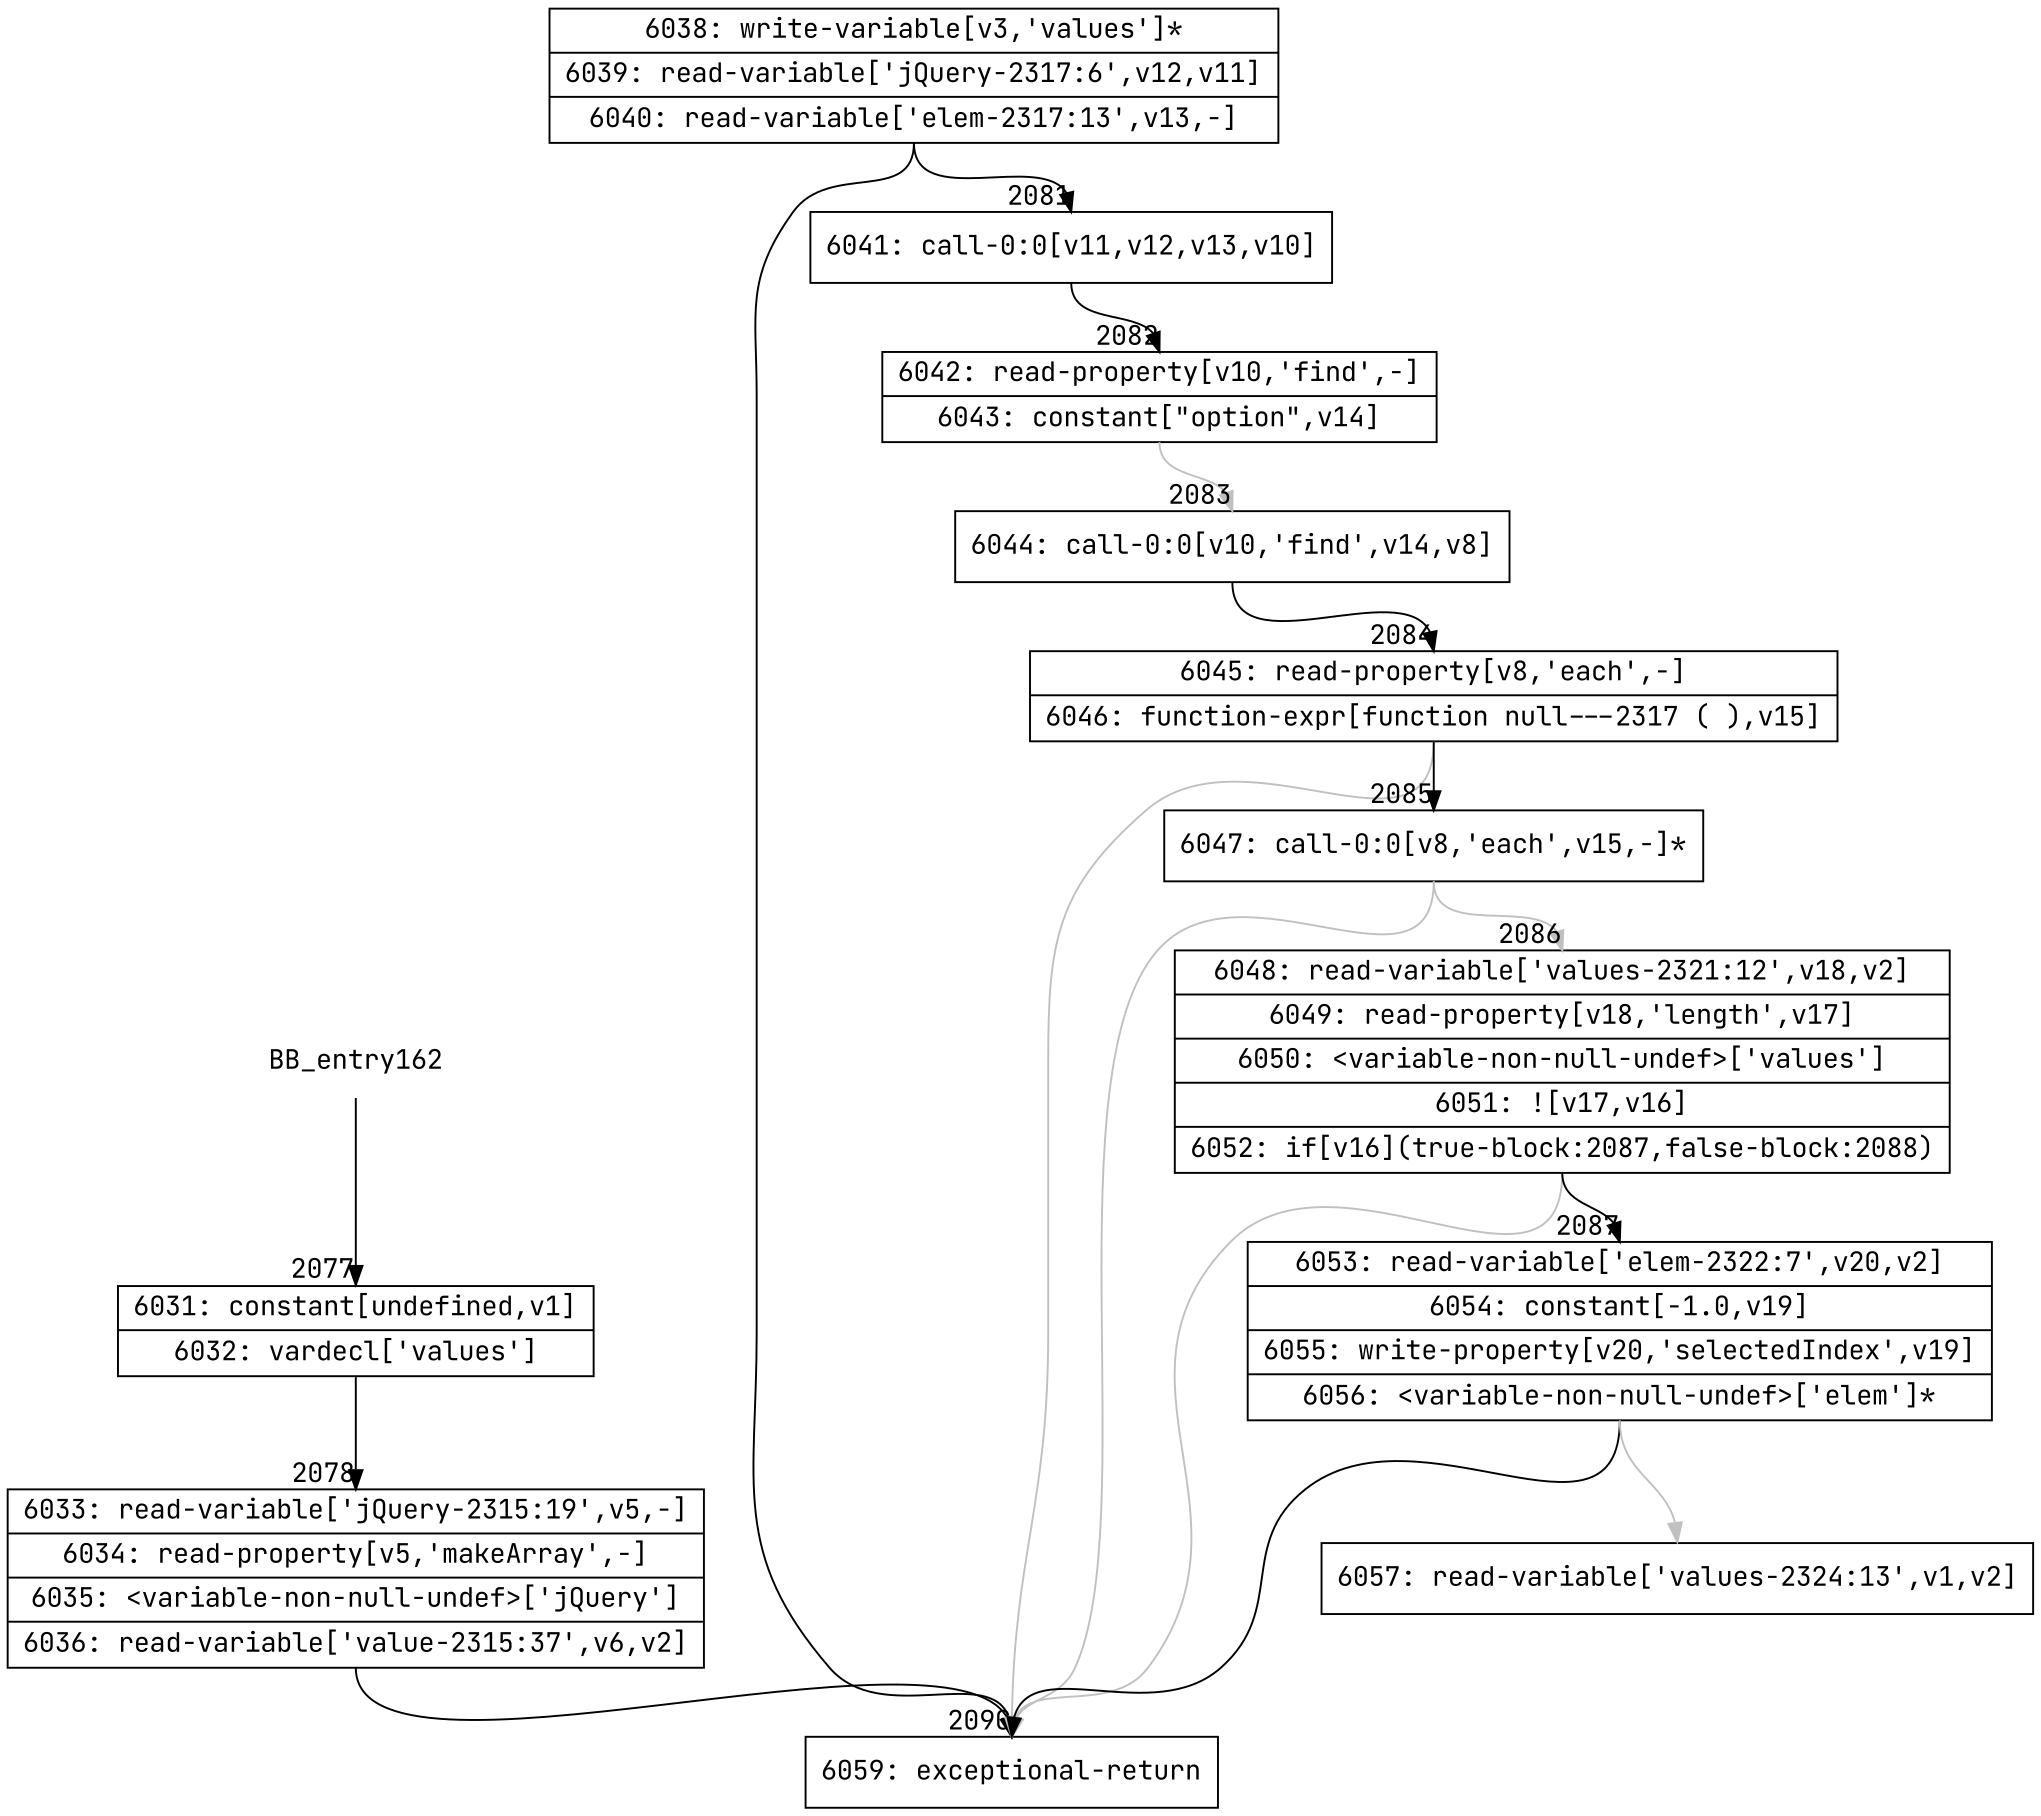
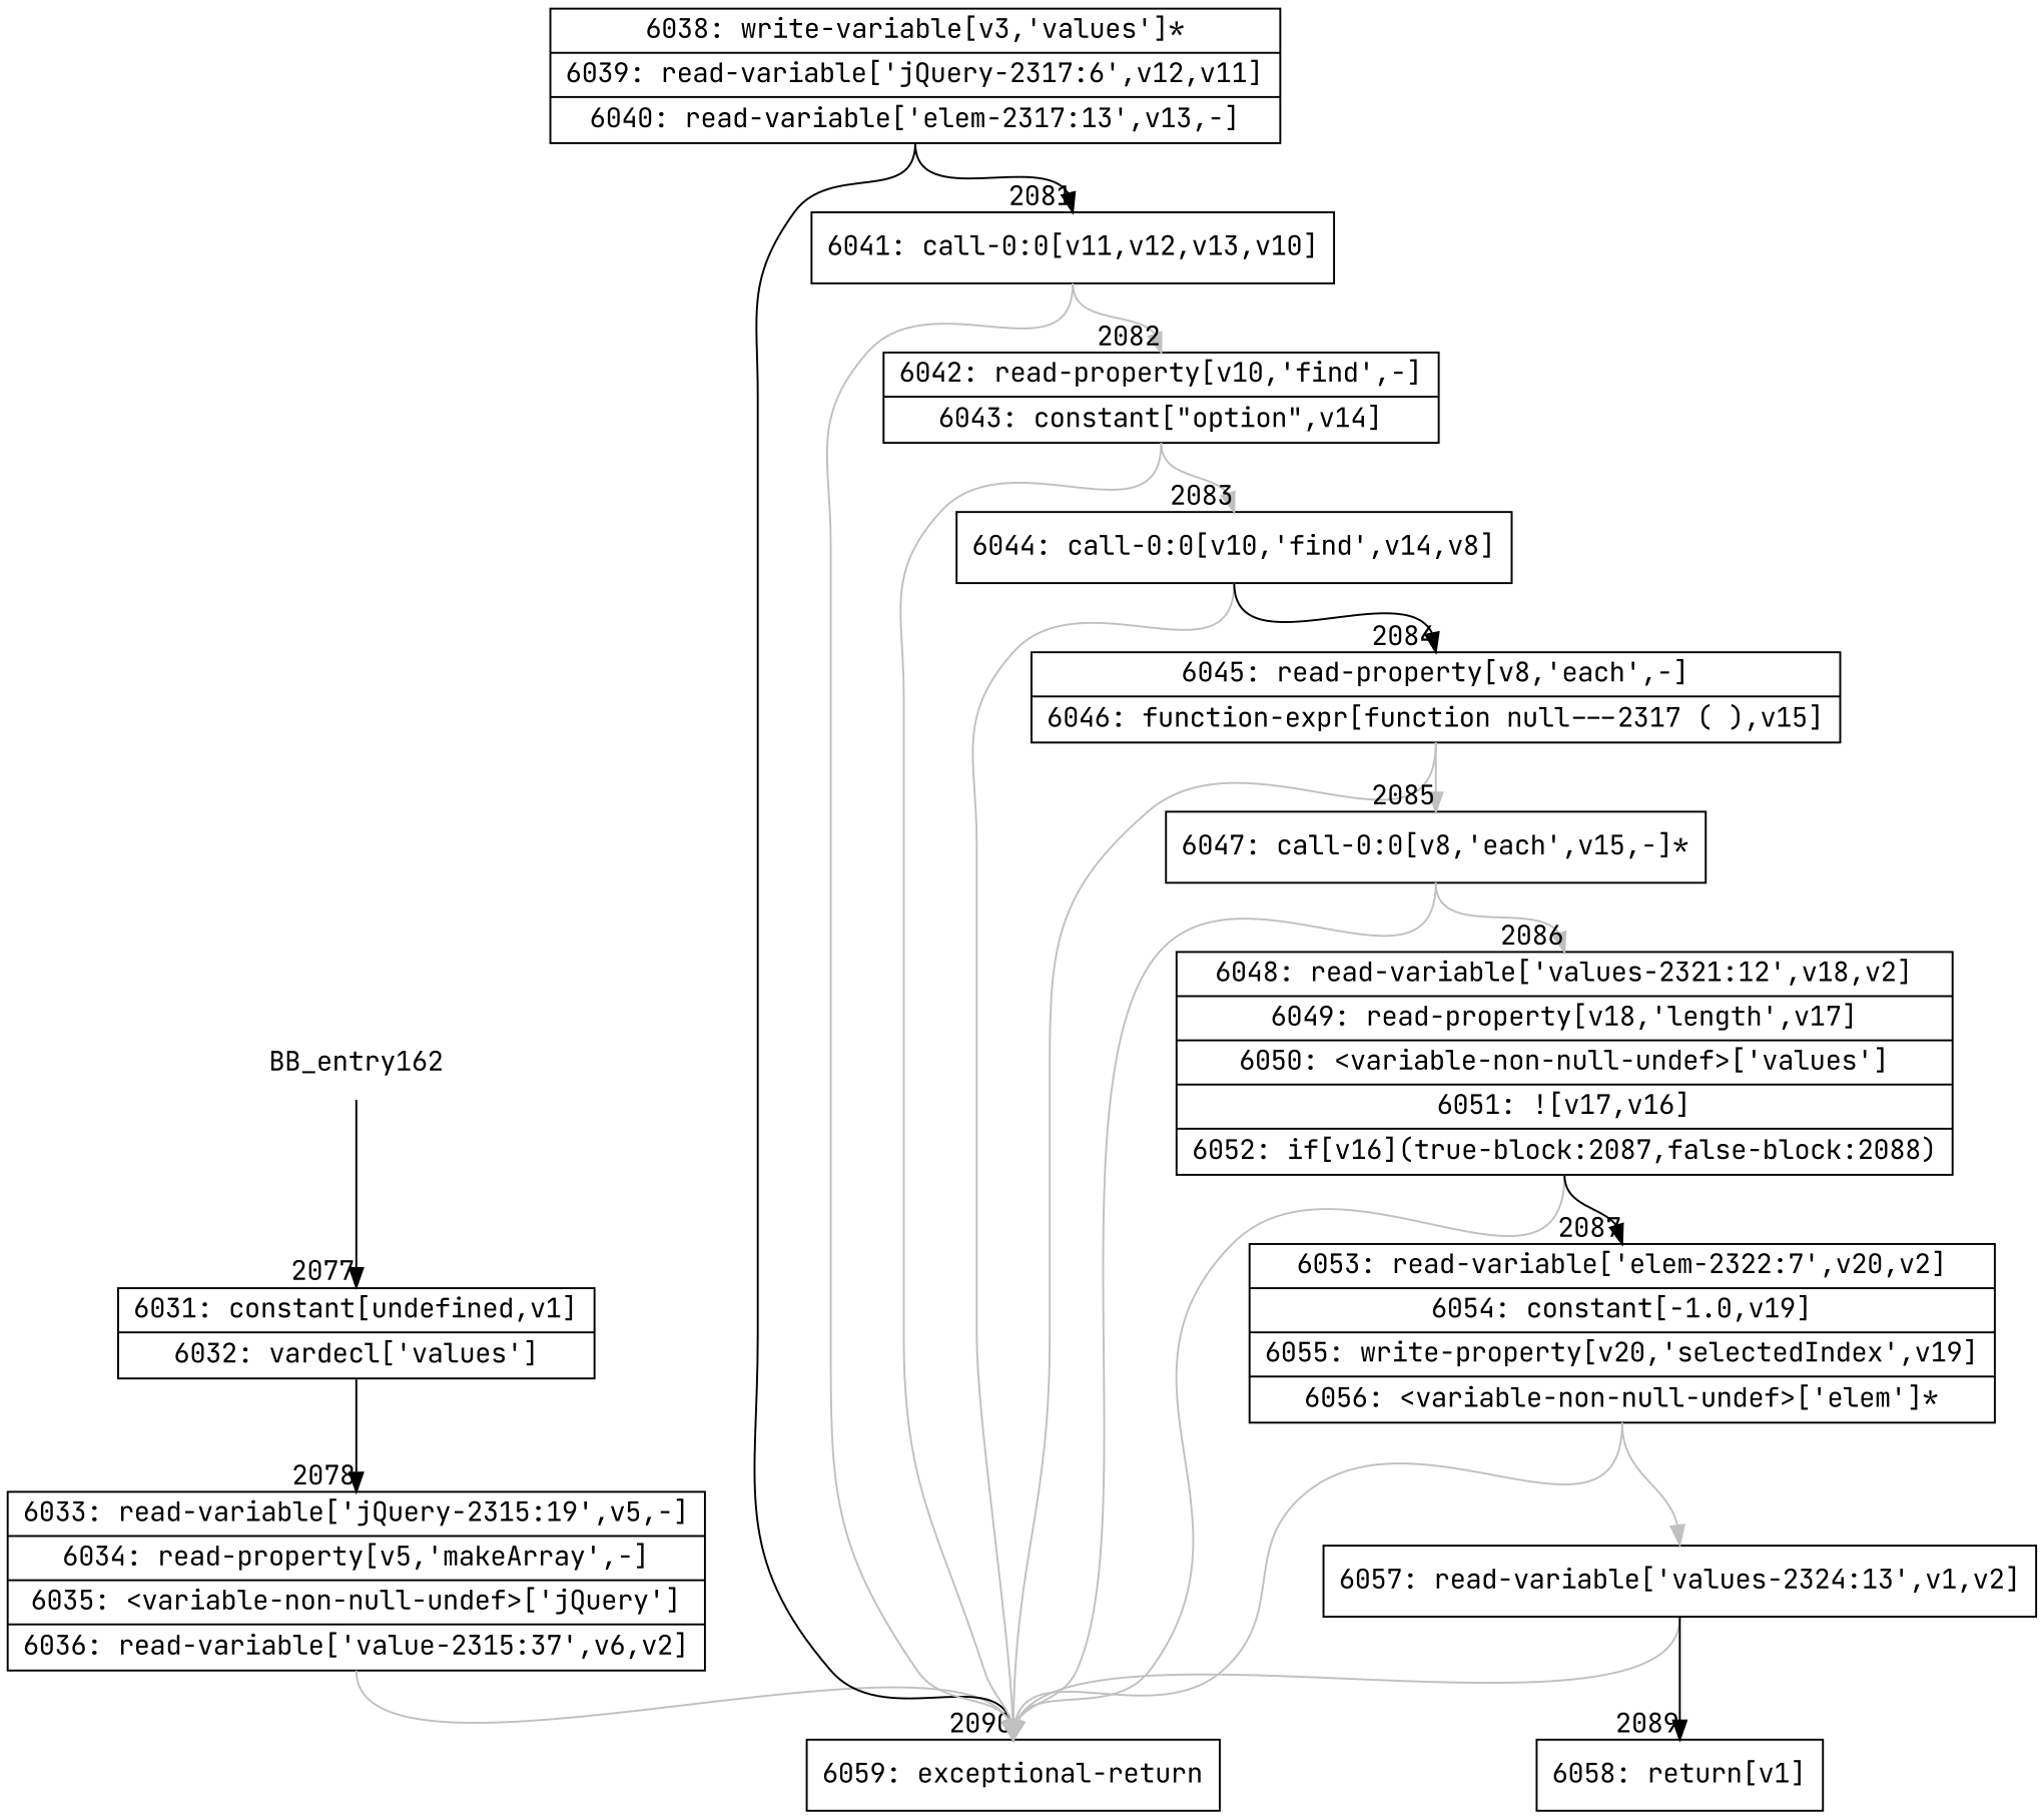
  digraph {
    fontname="JetBrains Mono"
    rankdir=TD
    node [fontname="JetBrains Mono" shape=record]
    edge [fontname="JetBrains Mono" headport=n tailport=s color=gray]
    n1 [label=BB_entry162 shape=none]
    n2 [label="{6031: constant[undefined,v1]|6032: vardecl['values']}"]
    n3 [label="{6033: read-variable['jQuery-2315:19',v5,-]|6034: read-property[v5,'makeArray',-]|6035: \<variable-non-null-undef\>['jQuery']|6036: read-variable['value-2315:37',v6,v2]}"]
    n4 [label="{6059: exceptional-return}"]
    n5 [label="{6038: write-variable[v3,'values']*|6039: read-variable['jQuery-2317:6',v12,v11]|6040: read-variable['elem-2317:13',v13,-]}"]
    n6 [label="{6041: call-0:0[v11,v12,v13,v10]}"]
    n7 [label="{6042: read-property[v10,'find',-]|6043: constant[\"option\",v14]}"]
    n8 [label="{6044: call-0:0[v10,'find',v14,v8]}"]
    n9 [label="{6045: read-property[v8,'each',-]|6046: function-expr[function null---2317 ( ),v15]}"]
    n10 [label="{6047: call-0:0[v8,'each',v15,-]*}"]
    n11 [label="{6048: read-variable['values-2321:12',v18,v2]|6049: read-property[v18,'length',v17]|6050: \<variable-non-null-undef\>['values']|6051: ![v17,v16]|6052: if[v16](true-block:2087,false-block:2088)}"]
    n12 [label="{6053: read-variable['elem-2322:7',v20,v2]|6054: constant[-1.0,v19]|6055: write-property[v20,'selectedIndex',v19]|6056: \<variable-non-null-undef\>['elem']*}"]
    n13 [label="{6057: read-variable['values-2324:13',v1,v2]}"]
+   n14 [label="{6058: return[v1]}"]
    n1 -> n2 [headlabel="    2077" color=""]
    n2 -> n3 [headlabel="      2078" color=""]
-   n3 -> n4 [color=black headlabel="      2090"]
+   n3 -> n4 [headlabel="      2090"]
    n5 -> n4 [color=black]
    n5 -> n6 [headlabel="      2081" color=""]
-   n6 -> n7 [headlabel="      2082" color=""]
+   n6 -> n4
+   n6 -> n7 [headlabel="      2082"]
+   n7 -> n4
    n7 -> n8 [headlabel="      2083"]
+   n8 -> n4
    n8 -> n9 [headlabel="      2084" color=""]
    n9 -> n4
-   n9 -> n10 [headlabel="      2085" color=""]
+   n9 -> n10 [headlabel="      2085"]
    n10 -> n4
    n10 -> n11 [headlabel="      2086"]
    n11 -> n4
    n11 -> n12 [headlabel="      2087" color=""]
-   n12 -> n4 [color=black]
+   n12 -> n4
    n12 -> n13
+   n13 -> n4
+   n13 -> n14 [headlabel="      2089" color=""]
  }
